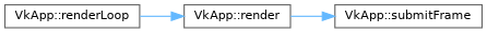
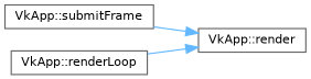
  digraph {
    rankdir=RL
    node [color=grey40 fillcolor=white fontname=Helvetica fontsize=10 shape=box style=filled]
    edge [color=steelblue1 dir=back fontname=Helvetica fontsize=10 labelfontname=Helvetica labelfontsize=10 style=solid]
    n1 [height=0.2 label="VkApp::submitFrame" width=0.4]
    n2 [height=0.2 label="VkApp::render" width=0.4]
    n3 [height=0.2 label="VkApp::renderLoop" width=0.4]
-   n1 -> n2
+   n2 -> n1
    n2 -> n3
  }
